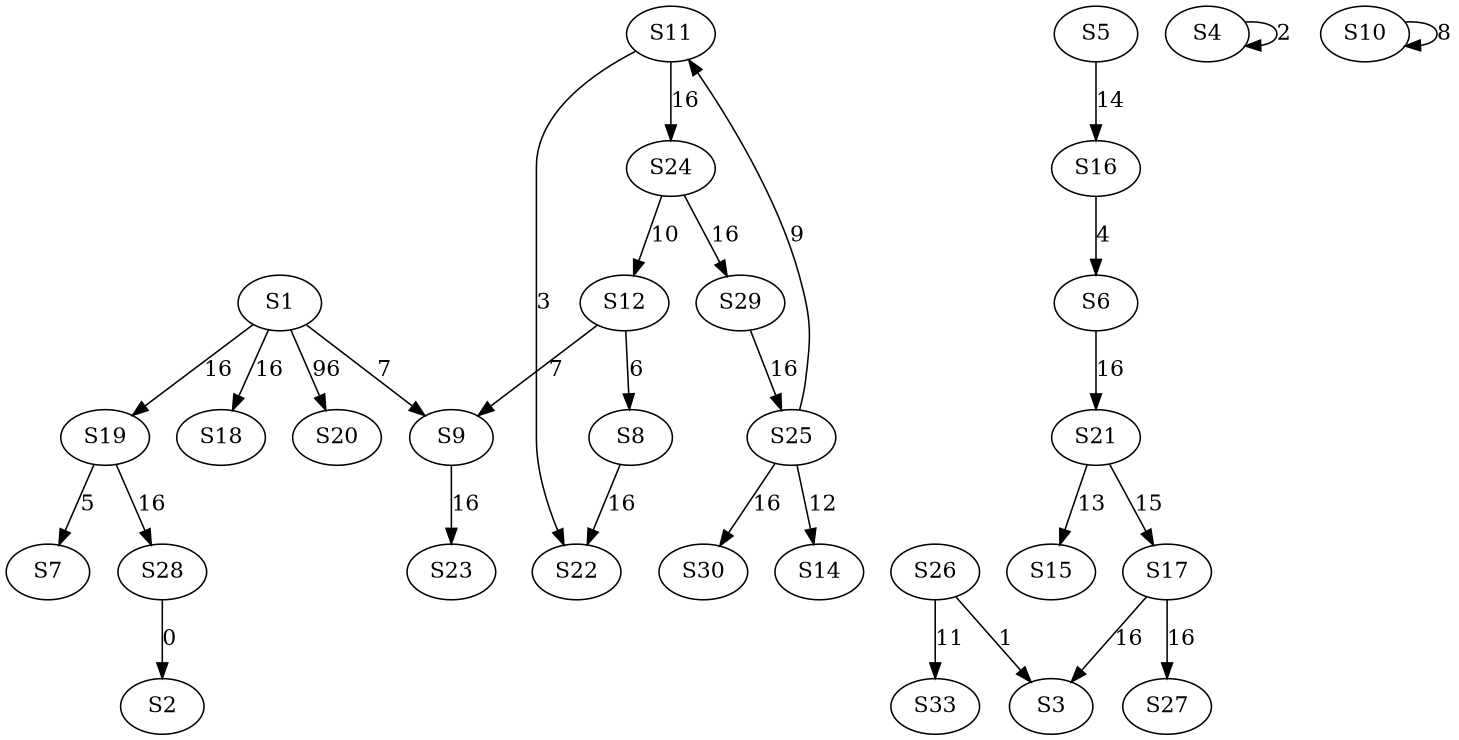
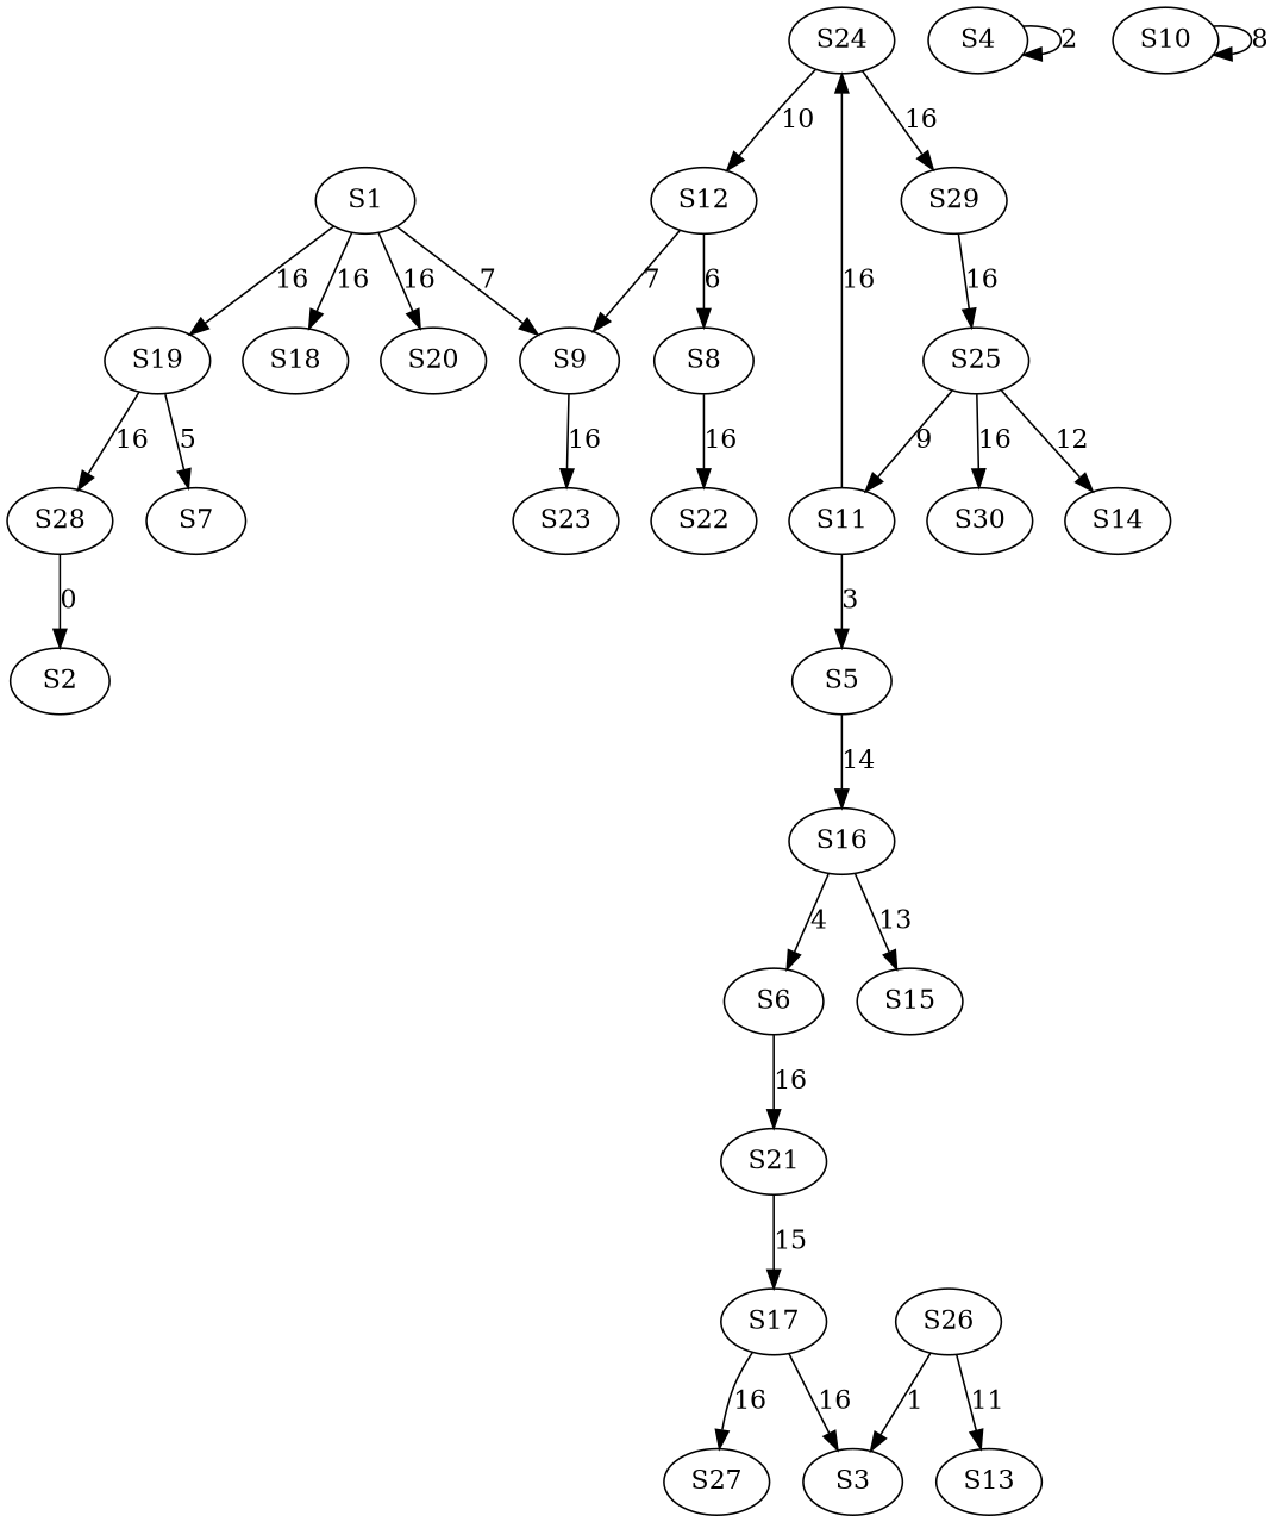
  strict digraph {
    S28
    S2
    S26
    S3
-   S13 [label=S33]
+   S13
    S4
    S11
    S5
    S24
    S16
    S12
    S29
    S6
    S21
    S25
    S14
    S30
    S15
    S17
    S19
    S7
    S8
    S9
    S22
    S23
    S10
    S27
    S1
    S18
    S20
    S28 -> S2 [label=0]
    S26 -> S3 [label=1]
    S26 -> S13 [label=11]
    S4 -> S4 [label=2]
-   S11 -> S22 [label=3]
+   S11 -> S5 [label=3]
    S11 -> S24 [label=16]
    S5 -> S16 [label=14]
    S24 -> S12 [label=10]
    S24 -> S29 [label=16]
    S16 -> S6 [label=4]
    S12 -> S8 [label=6]
    S12 -> S9 [label=7]
    S29 -> S25 [label=16]
    S6 -> S21 [label=16]
-   S21 -> S15 [label=13]
+   S16 -> S15 [label=13]
    S21 -> S17 [label=15]
    S25 -> S11 [label=9]
    S25 -> S14 [label=12]
    S25 -> S30 [label=16]
    S17 -> S3 [label=16]
    S17 -> S27 [label=16]
    S19 -> S28 [label=16]
    S19 -> S7 [label=5]
    S8 -> S22 [label=16]
    S9 -> S23 [label=16]
    S10 -> S10 [label=8]
    S1 -> S19 [label=16]
    S1 -> S9 [label=7]
    S1 -> S18 [label=16]
-   S1 -> S20 [label=96]
+   S1 -> S20 [label=16]
  }
